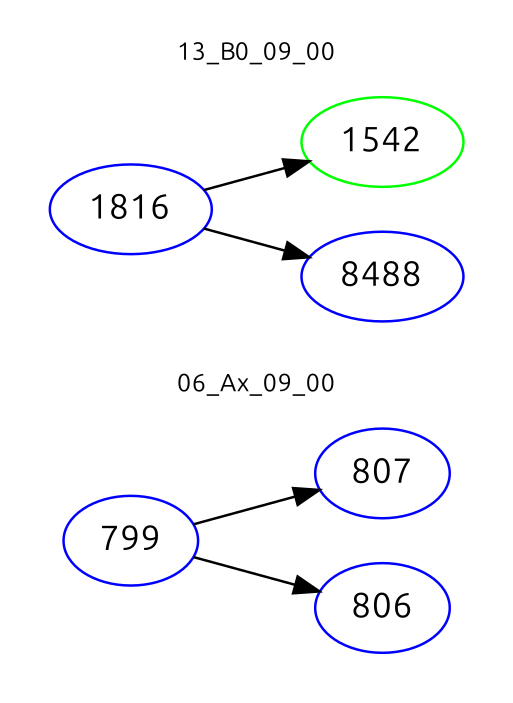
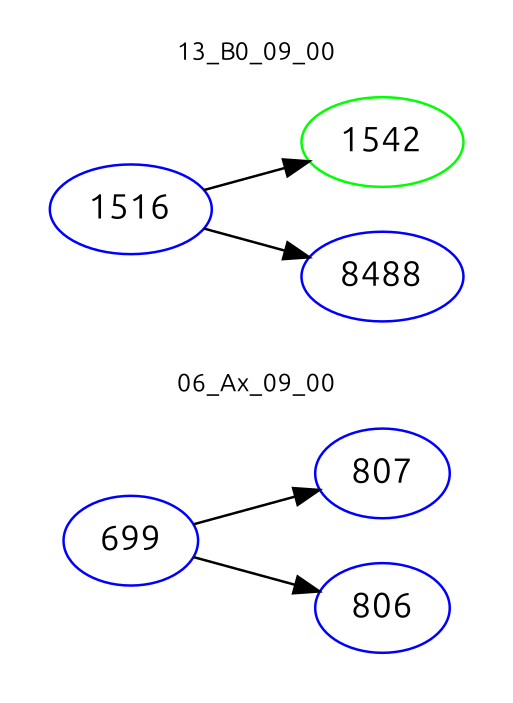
  digraph {
    fontname=Ubuntu
    rankdir=LR
    node [color=blue fontname=Ubuntu]
    edge [color=black fontname=Ubuntu]
-   n1 [label=799]
+   n1 [label=699]
    n2 [label=806]
    n3 [label=807]
-   n4 [label=1816]
+   n4 [label=1516]
    n5 [label=8488]
    n6 [color=green label=1542]
    subgraph cluster_1 {
      color=white
      fontsize=10
      label="06_Ax_09_00"
      n1
      n2
      n3
    }
    subgraph cluster_2 {
      color=white
      fontsize=10
      label="13_B0_09_00"
      n4
      n5
      n6
    }
    n1 -> n2
    n1 -> n3
    n4 -> n5
    n4 -> n6
  }
